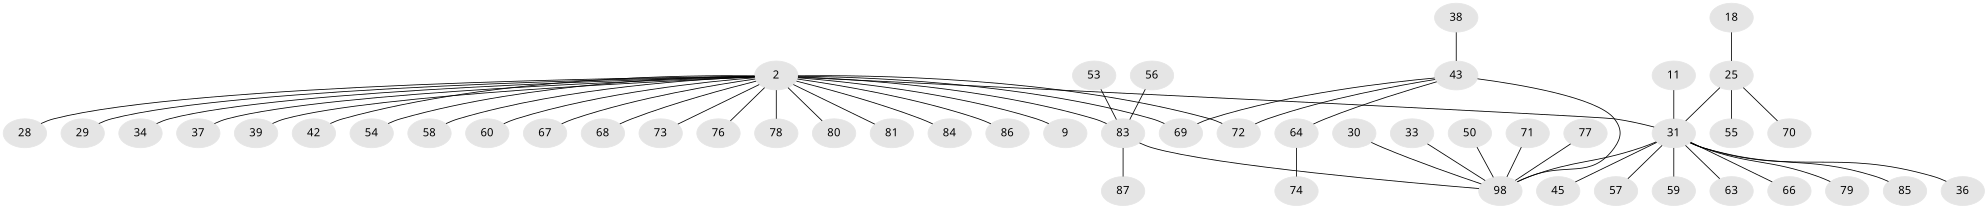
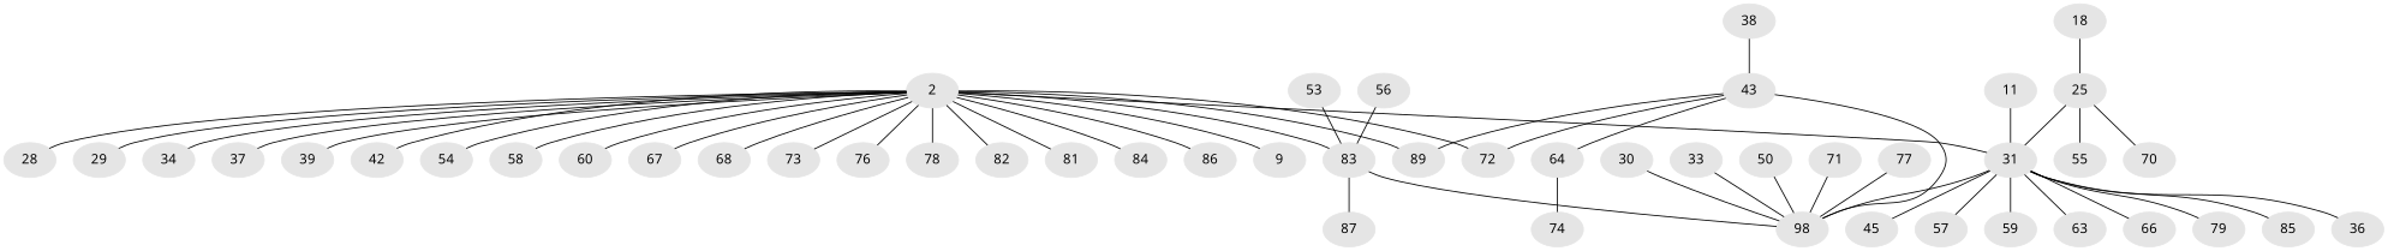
  graph {
    fontname="Noto Sans"
    node [color=gray90 fontname="Noto Sans" style=filled]
    edge [fontname="Noto Sans"]
    2
    9
    28
    29
    31 [super="+6"]
    34
    37
    39
    42 [super="+5+20"]
    54
    58
    60 [super="+19"]
    67
    68
-   69 [super="+22+23"]
+   69 [super="+22+23" label=89]
    72 [super="+8+35+52"]
    73
    76
    78
-   80 [super="+40"]
+   80 [super="+40" label=82]
    81
    83 [super="+12+24+41+44+82"]
    84
    86
    n25 [label=98 super="+27"]
    36
    45
    57
    59 [super="+7"]
    63
    66
    79
    85 [super="+13+61"]
    87
    11
    25 [super="+4+14"]
    55
    70
    18
    30
    33
    43 [super="+32"]
    64 [super="+51"]
    38
    74
    50 [super="+48"]
    53
    56
    71
    77 [super="+26"]
    2 -- 9
    2 -- 28
    2 -- 29
    2 -- 31 [weight=3]
    2 -- 34
    2 -- 37
    2 -- 39
    2 -- 42
    2 -- 54
    2 -- 58
    2 -- 60
    2 -- 67
    2 -- 68
    2 -- 69
    2 -- 72 [weight=2]
    2 -- 73
    2 -- 76
    2 -- 78
    2 -- 80
    2 -- 81
    2 -- 83 [weight=2]
    2 -- 84
    2 -- 86
    31 -- n25 [weight=2]
    31 -- 36
    31 -- 45
    31 -- 57
    31 -- 59
    31 -- 63
    31 -- 66
    31 -- 79
    31 -- 85
    83 -- n25
    83 -- 87
    11 -- 31
    25 -- 31 [weight=2]
    25 -- 55
    25 -- 70
    18 -- 25
    30 -- n25
    33 -- n25
    43 -- 69
    43 -- 72
    43 -- n25 [weight=3]
    43 -- 64
    64 -- 74
    38 -- 43
    50 -- n25
    53 -- 83
    56 -- 83
    71 -- n25
    77 -- n25
  }
